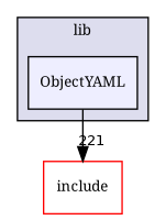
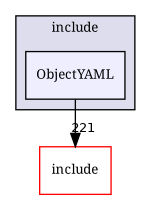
  digraph {
    compound=true
    fontname="Noto Serif"
    node [fontname="Noto Serif" fontsize=10 shape=box]
    n1 [fillcolor="#eeeeff" label=ObjectYAML pencolor=black style=filled]
    n2 [color=red label=include]
    subgraph cluster_1 {
      bgcolor="#ddddee"
      fontsize=10
-     label=lib
+     label=include
      pencolor=black
      n1
    }
    n1 -> n2 [headlabel=221 labeldistance=1.5 labelfontname=Helvetica labelfontsize=10 fontname="Noto Serif"]
  }
